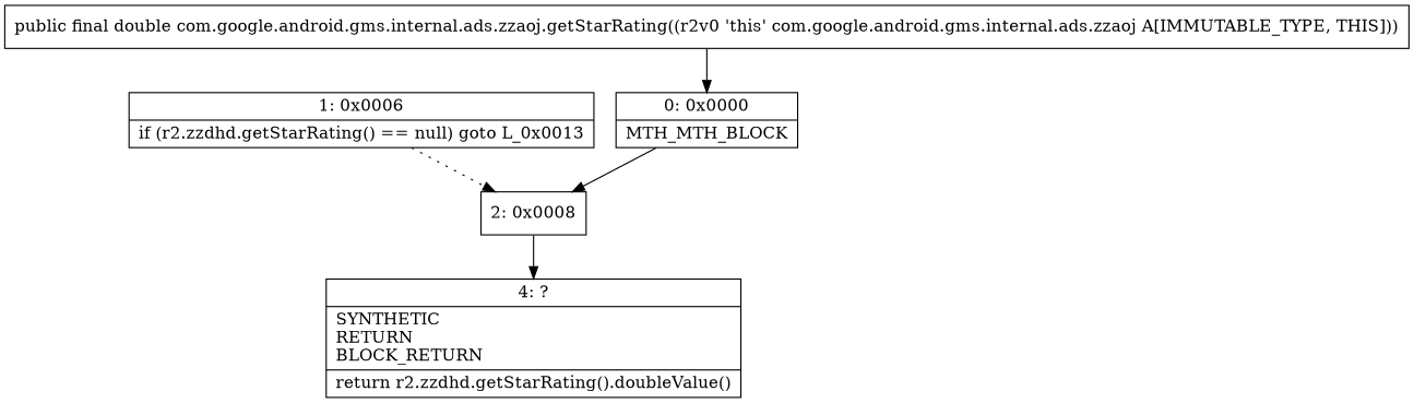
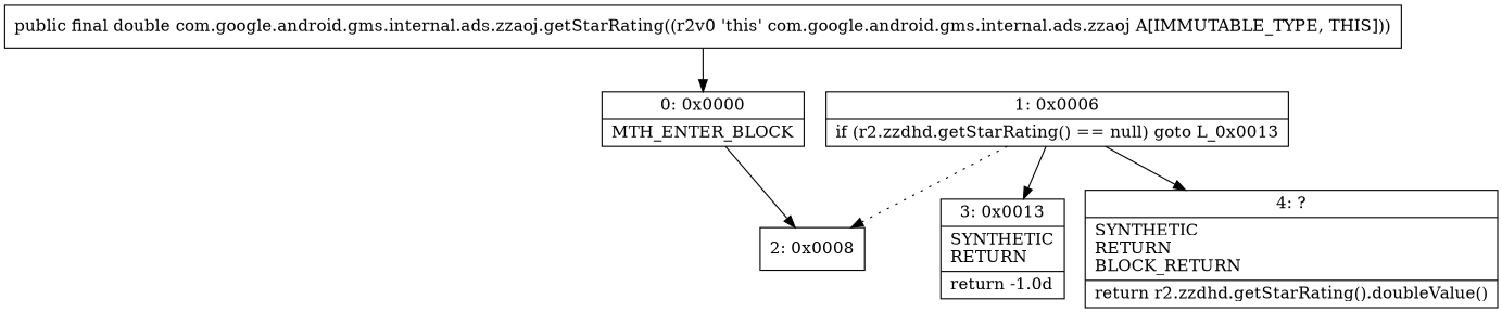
  digraph {
    node [shape=record]
    edge [style=solid]
-   n1 [label="{0\:\ 0x0000|MTH_MTH_BLOCK\l}"]
+   n1 [label="{0\:\ 0x0000|MTH_ENTER_BLOCK\l}"]
    n2 [label="{2\:\ 0x0008}"]
    n3 [label="{1\:\ 0x0006|if (r2.zzdhd.getStarRating() == null) goto L_0x0013\l}"]
+   n4 [label="{3\:\ 0x0013|SYNTHETIC\lRETURN\l|return \-1.0d\l}"]
    n5 [label="{4\:\ ?|SYNTHETIC\lRETURN\lBLOCK_RETURN\l|return r2.zzdhd.getStarRating().doubleValue()\l}"]
    n6 [label="{public final double com.google.android.gms.internal.ads.zzaoj.getStarRating((r2v0 'this' com.google.android.gms.internal.ads.zzaoj A[IMMUTABLE_TYPE, THIS])) }"]
    n1 -> n2
-   n2 -> n5
+   n3 -> n5
    n3 -> n2 [style=dotted]
+   n3 -> n4
    n6 -> n1
  }
